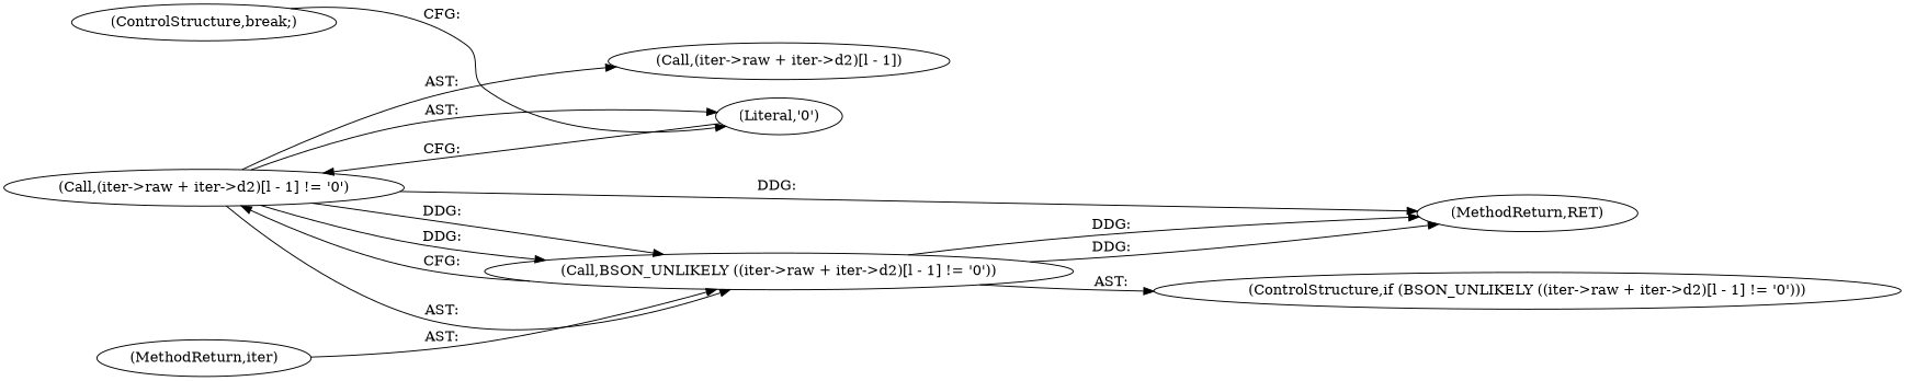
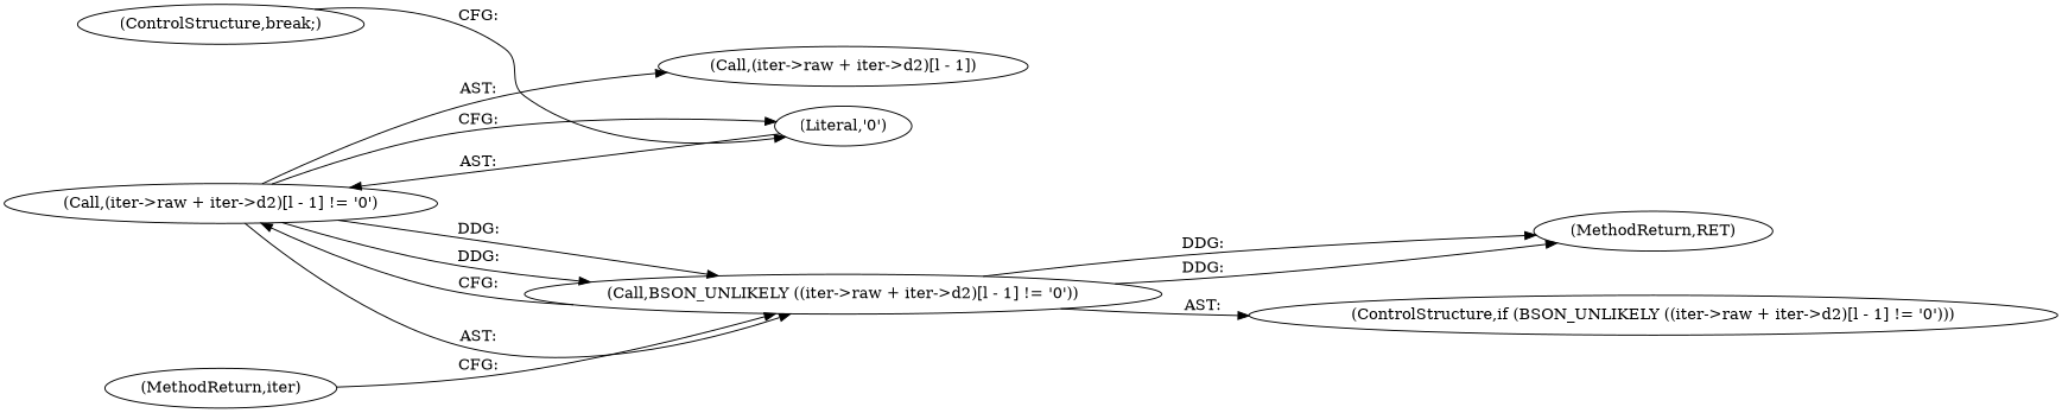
  digraph {
    rankdir=LR
    n1 [label="(Call,(iter->raw + iter->d2)[l - 1] != '\0')"]
    n2 [label="(Call,BSON_UNLIKELY ((iter->raw + iter->d2)[l - 1] != '\0'))"]
    n3 [label="(MethodReturn,RET)"]
    n4 [label="(Literal,'\0')"]
    n5 [label="(Call,(iter->raw + iter->d2)[l - 1])"]
    n6 [label="(ControlStructure,if (BSON_UNLIKELY ((iter->raw + iter->d2)[l - 1] != '\0')))"]
    n7 [label="(ControlStructure,break;)"]
    n8 [label="(MethodReturn,iter)"]
    n1 -> n2 [label="AST: "]
    n1 -> n2 [label="DDG: "]
    n1 -> n2 [label="DDG: "]
-   n1 -> n3 [label="DDG: "]
-   n1 -> n4 [label="AST: "]
+   n1 -> n4 [label="CFG: "]
    n1 -> n5 [label="AST: "]
    n2 -> n1 [label="CFG: "]
    n2 -> n3 [label="DDG: "]
    n2 -> n3 [label="DDG: "]
    n2 -> n6 [label="AST: "]
-   n4 -> n1 [label="CFG: "]
+   n4 -> n1 [label="AST: "]
    n7 -> n4 [label="CFG: "]
-   n8 -> n2 [label="AST: "]
+   n8 -> n2 [label="CFG: "]
  }
